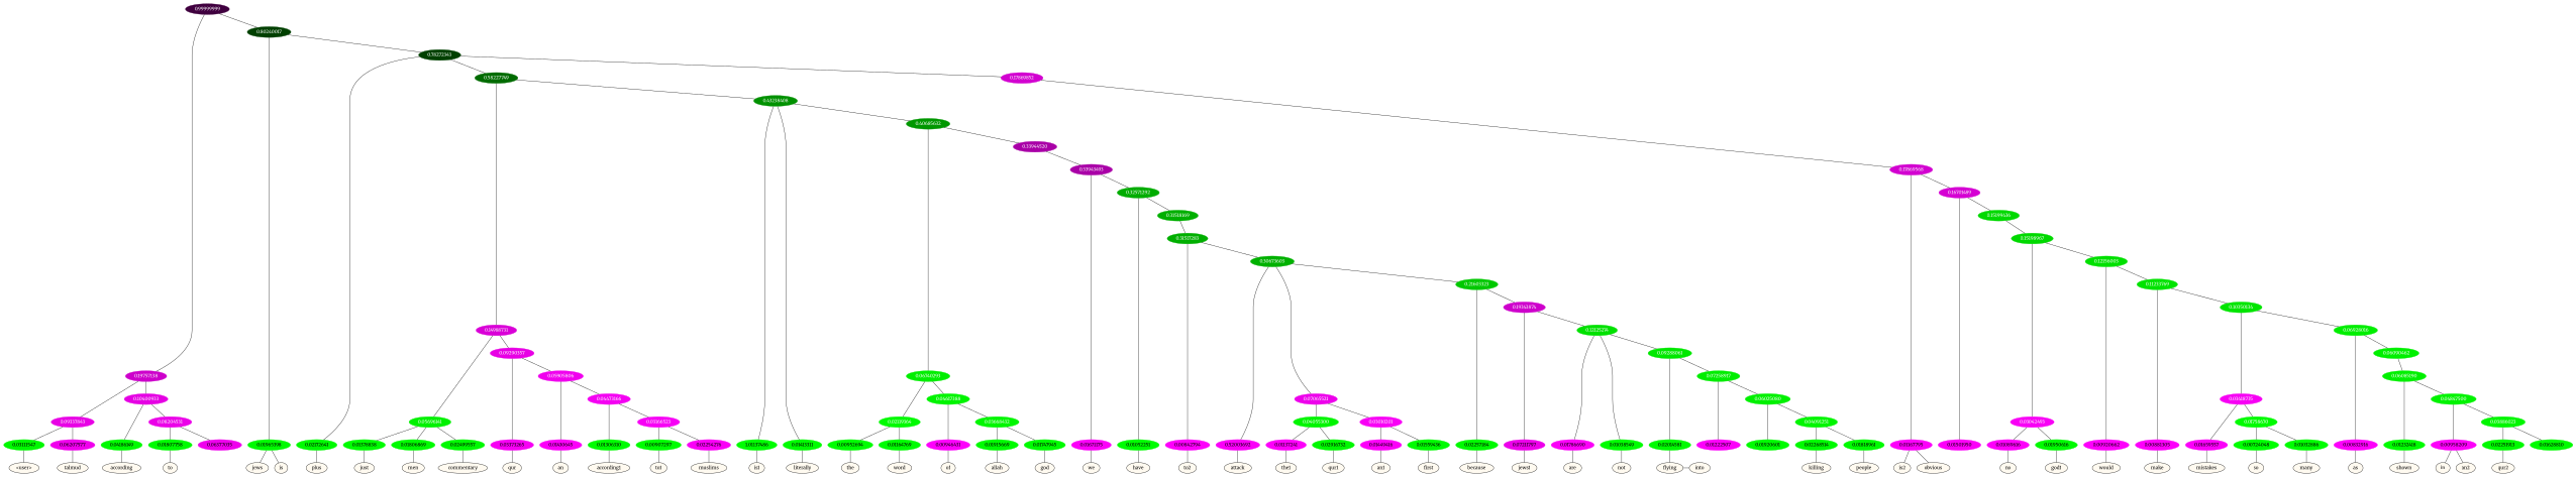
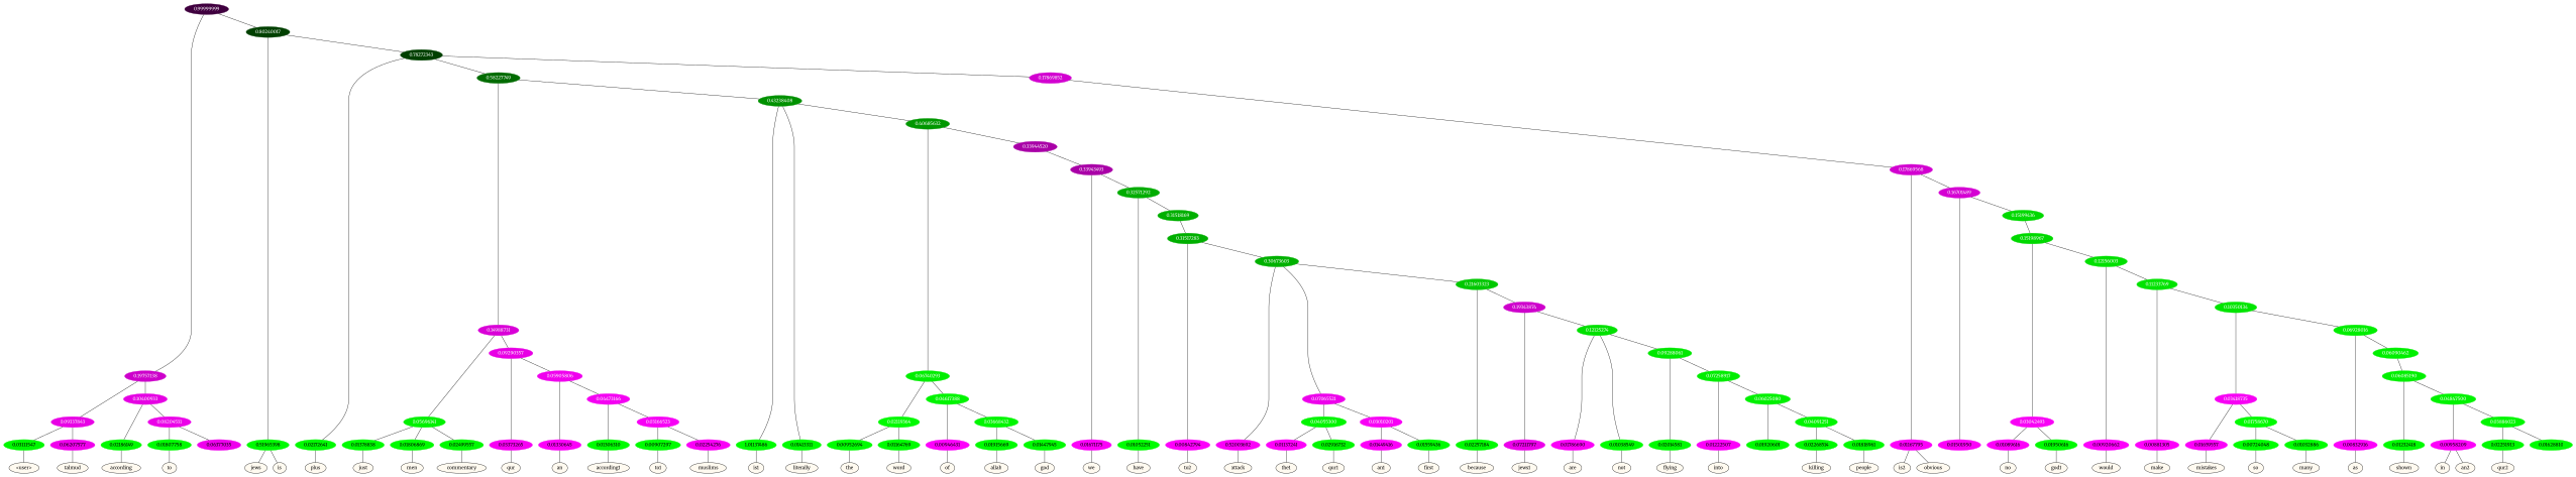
  graph {
    fontname=Merriweather
    node [color=black fontname=Merriweather format=png nodesep=0.001 ordering=out overlap_scaling=0.01 ranksep=0.001 style=filled fontcolor=black]
    edge [fontname=Merriweather]
    n1 [fillcolor=floralwhite height=0.15 label="\<user\>" style="filled,solid" width=0.15 fontcolor=""]
    n2 [fillcolor=floralwhite height=0.15 label=talmud style="filled,solid" width=0.15 fontcolor=""]
    n3 [fillcolor=floralwhite height=0.15 label=according style="filled,solid" width=0.15 fontcolor=""]
    n4 [fillcolor=floralwhite height=0.15 label=to style="filled,solid" width=0.15 fontcolor=""]
    n5 [fillcolor=floralwhite height=0.15 label=jews style="filled,solid" width=0.15 fontcolor=""]
    n6 [fillcolor=floralwhite height=0.15 label=is style="filled,solid" width=0.15 fontcolor=""]
    n7 [fillcolor=floralwhite height=0.15 label=just style="filled,solid" width=0.15 fontcolor=""]
    n8 [fillcolor=floralwhite height=0.15 label=men style="filled,solid" width=0.15 fontcolor=""]
    n9 [fillcolor=floralwhite height=0.15 label=commentary style="filled,solid" width=0.15 fontcolor=""]
    n10 [fillcolor=floralwhite height=0.15 label=qur style="filled,solid" width=0.15 fontcolor=""]
    n11 [fillcolor=floralwhite height=0.15 label=an style="filled,solid" width=0.15 fontcolor=""]
    n12 [fillcolor=floralwhite height=0.15 label=according1 style="filled,solid" width=0.15 fontcolor=""]
    n13 [fillcolor=floralwhite height=0.15 label=to1 style="filled,solid" width=0.15 fontcolor=""]
    n14 [fillcolor=floralwhite height=0.15 label=muslims style="filled,solid" width=0.15 fontcolor=""]
    n15 [fillcolor=floralwhite height=0.15 label=is1 style="filled,solid" width=0.15 fontcolor=""]
    n16 [fillcolor=floralwhite height=0.15 label=literally style="filled,solid" width=0.15 fontcolor=""]
    n17 [fillcolor=floralwhite height=0.15 label=the style="filled,solid" width=0.15 fontcolor=""]
    n18 [fillcolor=floralwhite height=0.15 label=word style="filled,solid" width=0.15 fontcolor=""]
    n19 [fillcolor=floralwhite height=0.15 label=of style="filled,solid" width=0.15 fontcolor=""]
    n20 [fillcolor=floralwhite height=0.15 label=allah style="filled,solid" width=0.15 fontcolor=""]
    n21 [fillcolor=floralwhite height=0.15 label=god style="filled,solid" width=0.15 fontcolor=""]
    n22 [fillcolor=floralwhite height=0.15 label=we style="filled,solid" width=0.15 fontcolor=""]
    n23 [fillcolor=floralwhite height=0.15 label=have style="filled,solid" width=0.15 fontcolor=""]
    n24 [fillcolor=floralwhite height=0.15 label=to2 style="filled,solid" width=0.15 fontcolor=""]
    n25 [fillcolor=floralwhite height=0.15 label=attack style="filled,solid" width=0.15 fontcolor=""]
    n26 [fillcolor=floralwhite height=0.15 label=the1 style="filled,solid" width=0.15 fontcolor=""]
    n27 [fillcolor=floralwhite height=0.15 label=qur1 style="filled,solid" width=0.15 fontcolor=""]
    n28 [fillcolor=floralwhite height=0.15 label=an1 style="filled,solid" width=0.15 fontcolor=""]
    n29 [fillcolor=floralwhite height=0.15 label=first style="filled,solid" width=0.15 fontcolor=""]
    n30 [fillcolor=floralwhite height=0.15 label=because style="filled,solid" width=0.15 fontcolor=""]
    n31 [fillcolor=floralwhite height=0.15 label=jews1 style="filled,solid" width=0.15 fontcolor=""]
    n32 [fillcolor=floralwhite height=0.15 label=are style="filled,solid" width=0.15 fontcolor=""]
    n33 [fillcolor=floralwhite height=0.15 label=not style="filled,solid" width=0.15 fontcolor=""]
    n34 [fillcolor=floralwhite height=0.15 label=flying style="filled,solid" width=0.15 fontcolor=""]
    n35 [fillcolor=floralwhite height=0.15 label=into style="filled,solid" width=0.15 fontcolor=""]
    n36 [fillcolor=floralwhite height=0.15 label=killing style="filled,solid" width=0.15 fontcolor=""]
    n37 [fillcolor=floralwhite height=0.15 label=people style="filled,solid" width=0.15 fontcolor=""]
    n38 [fillcolor=floralwhite height=0.15 label=plus style="filled,solid" width=0.15 fontcolor=""]
    n39 [fillcolor=floralwhite height=0.15 label=is2 style="filled,solid" width=0.15 fontcolor=""]
    n40 [fillcolor=floralwhite height=0.15 label=obvious style="filled,solid" width=0.15 fontcolor=""]
    n41 [fillcolor=floralwhite height=0.15 label=no style="filled,solid" width=0.15 fontcolor=""]
    n42 [fillcolor=floralwhite height=0.15 label=god1 style="filled,solid" width=0.15 fontcolor=""]
    n43 [fillcolor=floralwhite height=0.15 label=would style="filled,solid" width=0.15 fontcolor=""]
    n44 [fillcolor=floralwhite height=0.15 label=make style="filled,solid" width=0.15 fontcolor=""]
    n45 [fillcolor=floralwhite height=0.15 label=so style="filled,solid" width=0.15 fontcolor=""]
    n46 [fillcolor=floralwhite height=0.15 label=many style="filled,solid" width=0.15 fontcolor=""]
    n47 [fillcolor=floralwhite height=0.15 label=mistakes style="filled,solid" width=0.15 fontcolor=""]
    n48 [fillcolor=floralwhite height=0.15 label=as style="filled,solid" width=0.15 fontcolor=""]
    n49 [fillcolor=floralwhite height=0.15 label=shown style="filled,solid" width=0.15 fontcolor=""]
    n50 [fillcolor=floralwhite height=0.15 label=in style="filled,solid" width=0.15 fontcolor=""]
    n51 [fillcolor=floralwhite height=0.15 label=qur2 style="filled,solid" width=0.15 fontcolor=""]
    n52 [fillcolor=floralwhite height=0.15 label=an2 style="filled,solid" width=0.15 fontcolor=""]
    n53 [color="0.334 1.000 0.969" height=0.15 label=0.03111547 width=0.15]
    n54 [color="0.835 1.000 0.938" height=0.15 label=0.06207577 width=0.15]
-   n55 [color="0.334 1.000 0.978" height=0.15 label=0.04186149 width=0.15]
+   n55 [color="0.334 1.000 0.978" height=0.15 label=0.02186149 width=0.15]
    n56 [color="0.334 1.000 0.982" height=0.15 label=0.01807758 width=0.15]
    n57 [color="0.835 1.000 0.936" height=0.15 label=0.06377035 width=0.15]
-   n58 [color="0.334 1.000 0.980" height=0.15 label=0.01965398 width=0.15]
+   n58 [color="0.334 1.000 0.980" height=0.15 label=0.51965398 width=0.15]
    n59 [color="0.334 1.000 0.986" height=0.15 label=0.01378838 width=0.15]
    n60 [color="0.334 1.000 0.982" height=0.15 label=0.01806869 width=0.15]
    n61 [color="0.334 1.000 0.975" height=0.15 label=0.02499557 width=0.15]
    n62 [color="0.835 1.000 0.966" height=0.15 label=0.03373265 width=0.15]
-   n63 [color="0.835 1.000 0.986" height=0.15 label=0.01430645 width=0.15]
+   n63 [color="0.835 1.000 0.986" height=0.15 label=0.01330645 width=0.15]
    n64 [color="0.334 1.000 0.987" height=0.15 label=0.01306310 width=0.15]
    n65 [color="0.334 1.000 0.991" height=0.15 label=0.00907297 width=0.15]
    n66 [color="0.835 1.000 0.977" height=0.15 label=0.02254276 width=0.15]
    n67 [color="0.334 1.000 0.989" height=0.15 label=1.01137486 width=0.15]
    n68 [color="0.334 1.000 0.986" height=0.15 label=0.01413311 width=0.15]
    n69 [color="0.334 1.000 0.990" height=0.15 label=0.00952694 width=0.15]
    n70 [color="0.334 1.000 0.988" height=0.15 label=0.01164769 width=0.15]
    n71 [color="0.835 1.000 0.991" height=0.15 label=0.00946431 width=0.15]
    n72 [color="0.334 1.000 0.981" height=0.15 label=0.01915669 width=0.15]
-   n73 [color="0.334 1.000 0.983" height=0.15 label=0.01747945 width=0.15]
+   n73 [color="0.334 1.000 0.983" height=0.15 label=0.01447945 width=0.15]
    n74 [color="0.835 1.000 0.986" height=0.15 label=0.01671175 width=0.15]
    n75 [color="0.334 1.000 0.989" height=0.15 label=0.01052251 width=0.15]
    n76 [color="0.835 1.000 0.992" height=0.15 label=0.00842794 width=0.15]
    n77 [color="0.835 1.000 0.980" height=0.15 label=0.52003692 width=0.15]
    n78 [color="0.835 1.000 0.989" height=0.15 label=0.01137241 width=0.15]
    n79 [color="0.334 1.000 0.971" height=0.15 label=0.02916732 width=0.15]
    n80 [color="0.835 1.000 0.986" height=0.15 label=0.01449416 width=0.15]
    n81 [color="0.334 1.000 0.984" height=0.15 label=0.01559436 width=0.15]
    n82 [color="0.334 1.000 0.977" height=0.15 label=0.02257184 width=0.15]
    n83 [color="0.835 1.000 0.928" height=0.15 label=0.07211797 width=0.15]
    n84 [color="0.835 1.000 0.982" height=0.15 label=0.01786690 width=0.15]
    n85 [color="0.334 1.000 0.990" height=0.15 label=0.01038549 width=0.15]
    n86 [color="0.334 1.000 0.980" height=0.15 label=0.02014581 width=0.15]
    n87 [color="0.835 1.000 0.988" height=0.15 label=0.01222507 width=0.15]
    n88 [color="0.334 1.000 0.981" height=0.15 label=0.01920601 width=0.15]
    n89 [color="0.334 1.000 0.977" height=0.15 label=0.02268514 width=0.15]
    n90 [color="0.334 1.000 0.982" height=0.15 label=0.01818961 width=0.15]
    n91 [color="0.334 1.000 0.978" height=0.15 label=0.02172641 width=0.15]
    n92 [color="0.835 1.000 0.988" height=0.15 label=0.01167795 width=0.15]
    n93 [color="0.835 1.000 0.985" height=0.15 label=0.01501950 width=0.15]
    n94 [color="0.835 1.000 0.989" height=0.15 label=0.01089616 width=0.15]
    n95 [color="0.334 1.000 0.980" height=0.15 label=0.01950616 width=0.15]
    n96 [color="0.835 1.000 0.991" height=0.15 label=0.00920662 width=0.15]
    n97 [color="0.835 1.000 0.991" height=0.15 label=0.00881305 width=0.15]
    n98 [color="0.334 1.000 0.993" height=0.15 label=0.00724048 width=0.15]
    n99 [color="0.334 1.000 0.990" height=0.15 label=0.01032886 width=0.15]
    n100 [color="0.835 1.000 0.983" height=0.15 label=0.01659557 width=0.15]
    n101 [color="0.835 1.000 0.992" height=0.15 label=0.00832916 width=0.15]
    n102 [color="0.334 1.000 0.988" height=0.15 label=0.01232418 width=0.15]
    n103 [color="0.835 1.000 0.990" height=0.15 label=0.00958209 width=0.15]
    n104 [color="0.334 1.000 0.977" height=0.15 label=0.02251913 width=0.15]
    n105 [color="0.334 1.000 0.984" height=0.15 label=0.01628810 width=0.15]
    n106 [color="0.835 1.000 0.250" fontcolor=grey99 height=0.15 label=0.99999999 width=0.15]
    n107 [color="0.835 1.000 0.802" fontcolor=grey99 height=0.15 label=0.19757138 width=0.15]
    n108 [color="0.334 1.000 0.250" fontcolor=grey99 height=0.15 label=0.80240017 width=0.15]
    n109 [color="0.835 1.000 0.907" fontcolor=grey99 height=0.15 label=0.09337843 width=0.15]
    n110 [color="0.835 1.000 0.896" fontcolor=grey99 height=0.15 label=0.10400933 width=0.15]
    n111 [color="0.334 1.000 0.250" fontcolor=grey99 height=0.15 label=0.78272343 width=0.15]
    n112 [color="0.835 1.000 0.918" fontcolor=grey99 height=0.15 label=0.08204531 width=0.15]
    n113 [color="0.334 1.000 0.418" fontcolor=grey99 height=0.15 label=0.58227749 width=0.15]
    n114 [color="0.835 1.000 0.821" fontcolor=grey99 height=0.15 label=0.17869852 width=0.15]
    n115 [color="0.835 1.000 0.850" fontcolor=grey99 height=0.15 label=0.14988731 width=0.15]
    n116 [color="0.334 1.000 0.568" fontcolor=grey99 height=0.15 label=0.43238408 width=0.15]
    n117 [color="0.835 1.000 0.821" fontcolor=grey99 height=0.15 label=0.17869568 width=0.15]
    n118 [color="0.334 1.000 0.943" fontcolor=grey99 height=0.15 label=0.05696141 width=0.15]
    n119 [color="0.835 1.000 0.907" fontcolor=grey99 height=0.15 label=0.09290357 width=0.15]
    n120 [color="0.334 1.000 0.593" fontcolor=grey99 height=0.15 label=0.40685632 width=0.15]
    n121 [color="0.835 1.000 0.833" fontcolor=grey99 height=0.15 label=0.16701489 width=0.15]
    n122 [color="0.835 1.000 0.941" fontcolor=grey99 height=0.15 label=0.05905806 width=0.15]
    n123 [color="0.334 1.000 0.933" fontcolor=grey99 height=0.15 label=0.06740293 width=0.15]
    n124 [color="0.835 1.000 0.661" fontcolor=grey99 height=0.15 label=0.33944520 width=0.15]
    n125 [color="0.334 1.000 0.848" fontcolor=grey99 height=0.15 label=0.15199436 width=0.15]
    n126 [color="0.835 1.000 0.955" fontcolor=grey99 height=0.15 label=0.04473166 width=0.15]
    n127 [color="0.334 1.000 0.979" fontcolor=grey99 height=0.15 label=0.02119364 width=0.15]
    n128 [color="0.334 1.000 0.954" fontcolor=grey99 height=0.15 label=0.04617388 width=0.15]
    n129 [color="0.835 1.000 0.661" fontcolor=grey99 height=0.15 label=0.33943493 width=0.15]
    n130 [color="0.334 1.000 0.848" fontcolor=grey99 height=0.15 label=0.15198967 width=0.15]
    n131 [color="0.835 1.000 0.968" fontcolor=grey99 height=0.15 label=0.03166523 width=0.15]
    n132 [color="0.334 1.000 0.963" fontcolor=grey99 height=0.15 label=0.03668432 width=0.15]
    n133 [color="0.334 1.000 0.674" fontcolor=grey99 height=0.15 label=0.32571292 width=0.15]
    n134 [color="0.835 1.000 0.970" fontcolor=grey99 height=0.15 label=0.03042493 width=0.15]
    n135 [color="0.334 1.000 0.878" fontcolor=grey99 height=0.15 label=0.12156003 width=0.15]
    n136 [color="0.334 1.000 0.685" fontcolor=grey99 height=0.15 label=0.31518169 width=0.15]
    n137 [color="0.334 1.000 0.888" fontcolor=grey99 height=0.15 label=0.11233769 width=0.15]
    n138 [color="0.334 1.000 0.685" fontcolor=grey99 height=0.15 label=0.31517283 width=0.15]
    n139 [color="0.334 1.000 0.896" fontcolor=grey99 height=0.15 label=0.10350134 width=0.15]
    n140 [color="0.334 1.000 0.693" fontcolor=grey99 height=0.15 label=0.30673603 width=0.15]
    n141 [color="0.835 1.000 0.966" fontcolor=grey99 height=0.15 label=0.03418735 width=0.15]
    n142 [color="0.334 1.000 0.931" fontcolor=grey99 height=0.15 label=0.06928016 width=0.15]
    n143 [color="0.835 1.000 0.929" fontcolor=grey99 height=0.15 label=0.07065521 width=0.15]
    n144 [color="0.334 1.000 0.784" fontcolor=grey99 height=0.15 label=0.21603323 width=0.15]
    n145 [color="0.334 1.000 0.982" fontcolor=grey99 height=0.15 label=0.01758670 width=0.15]
    n146 [color="0.334 1.000 0.939" fontcolor=grey99 height=0.15 label=0.06090462 width=0.15]
    n147 [color="0.334 1.000 0.959" fontcolor=grey99 height=0.15 label=0.04055300 width=0.15]
    n148 [color="0.835 1.000 0.970" fontcolor=grey99 height=0.15 label=0.03010201 width=0.15]
    n149 [color="0.835 1.000 0.807" fontcolor=grey99 height=0.15 label=0.19343874 width=0.15]
    n150 [color="0.334 1.000 0.939" fontcolor=grey99 height=0.15 label=0.06085190 width=0.15]
    n151 [color="0.334 1.000 0.879" fontcolor=grey99 height=0.15 label=0.12125274 width=0.15]
    n152 [color="0.334 1.000 0.952" fontcolor=grey99 height=0.15 label=0.04847500 width=0.15]
    n153 [color="0.334 1.000 0.907" fontcolor=grey99 height=0.15 label=0.09288061 width=0.15]
    n154 [color="0.334 1.000 0.961" fontcolor=grey99 height=0.15 label=0.03886023 width=0.15]
    n155 [color="0.334 1.000 0.927" fontcolor=grey99 height=0.15 label=0.07258917 width=0.15]
    n156 [color="0.334 1.000 0.940" fontcolor=grey99 height=0.15 label=0.06025080 width=0.15]
    n157 [color="0.334 1.000 0.959" fontcolor=grey99 height=0.15 label=0.04091251 width=0.15]
    subgraph sub_1 {
      rank=same
      n1
      n2
      n3
      n4
      n5
      n6
      n7
      n8
      n9
      n10
      n11
      n12
      n13
      n14
      n15
      n16
      n17
      n18
      n19
      n20
      n21
      n22
      n23
      n24
      n25
      n26
      n27
      n28
      n29
      n30
      n31
      n32
      n33
      n34
      n35
      n36
      n37
      n38
      n39
      n40
      n41
      n42
      n43
      n44
      n45
      n46
      n47
      n48
      n49
      n50
      n51
      n52
    }
    subgraph sub_2 {
      rank=same
      n53
      n54
      n55
      n56
      n57
      n58
      n59
      n60
      n61
      n62
      n63
      n64
      n65
      n66
      n67
      n68
      n69
      n70
      n71
      n72
      n73
      n74
      n75
      n76
      n77
      n78
      n79
      n80
      n81
      n82
      n83
      n84
      n85
      n86
      n87
      n88
      n89
      n90
      n91
      n92
      n93
      n94
      n95
      n96
      n97
      n98
      n99
      n100
      n101
      n102
      n103
      n104
      n105
    }
    n53 -- n1
    n54 -- n2
    n55 -- n3
    n56 -- n4
    n58 -- n5
    n58 -- n6
    n59 -- n7
    n60 -- n8
    n61 -- n9
    n62 -- n10
    n63 -- n11
    n64 -- n12
    n65 -- n13
    n66 -- n14
    n67 -- n15
    n68 -- n16
    n69 -- n17
    n70 -- n18
    n71 -- n19
    n72 -- n20
    n73 -- n21
    n74 -- n22
    n75 -- n23
    n76 -- n24
    n77 -- n25
    n78 -- n26
    n79 -- n27
    n80 -- n28
    n81 -- n29
    n82 -- n30
    n83 -- n31
    n84 -- n32
    n85 -- n33
    n86 -- n34
-   n34 -- n35
+   n87 -- n35
    n89 -- n36
    n90 -- n37
    n91 -- n38
    n92 -- n39
    n92 -- n40
    n94 -- n41
    n95 -- n42
    n96 -- n43
    n97 -- n44
    n98 -- n45
    n99 -- n46
    n100 -- n47
    n101 -- n48
    n102 -- n49
    n103 -- n50
    n103 -- n52
    n104 -- n51
    n106 -- n107
    n106 -- n108
    n107 -- n109
    n107 -- n110
    n108 -- n58
    n108 -- n111
    n109 -- n53
    n109 -- n54
    n110 -- n55
    n110 -- n112
    n111 -- n91
    n111 -- n113
    n111 -- n114
    n112 -- n56
    n112 -- n57
    n113 -- n115
    n113 -- n116
    n114 -- n117
    n115 -- n118
    n115 -- n119
    n116 -- n67
    n116 -- n68
    n116 -- n120
    n117 -- n92
    n117 -- n121
    n118 -- n59
    n118 -- n60
    n118 -- n61
    n119 -- n62
    n119 -- n122
    n120 -- n123
    n120 -- n124
    n121 -- n93
    n121 -- n125
    n122 -- n63
    n122 -- n126
    n123 -- n127
    n123 -- n128
    n124 -- n129
    n125 -- n130
    n126 -- n64
    n126 -- n131
    n127 -- n69
    n127 -- n70
    n128 -- n71
    n128 -- n132
    n129 -- n74
    n129 -- n133
    n130 -- n134
    n130 -- n135
    n131 -- n65
    n131 -- n66
    n132 -- n72
    n132 -- n73
    n133 -- n75
    n133 -- n136
    n134 -- n94
    n134 -- n95
    n135 -- n96
    n135 -- n137
    n136 -- n138
    n137 -- n97
    n137 -- n139
    n138 -- n76
    n138 -- n140
    n139 -- n141
    n139 -- n142
    n140 -- n77
    n140 -- n143
    n140 -- n144
    n141 -- n100
    n141 -- n145
    n142 -- n101
    n142 -- n146
    n143 -- n147
    n143 -- n148
    n144 -- n82
    n144 -- n149
    n145 -- n98
    n145 -- n99
    n146 -- n150
    n147 -- n78
    n147 -- n79
    n148 -- n80
    n148 -- n81
    n149 -- n83
    n149 -- n151
    n150 -- n102
    n150 -- n152
    n151 -- n84
    n151 -- n85
    n151 -- n153
    n152 -- n103
    n152 -- n154
    n153 -- n86
    n153 -- n155
    n154 -- n104
    n154 -- n105
    n155 -- n87
    n155 -- n156
    n156 -- n88
    n156 -- n157
    n157 -- n89
    n157 -- n90
  }
